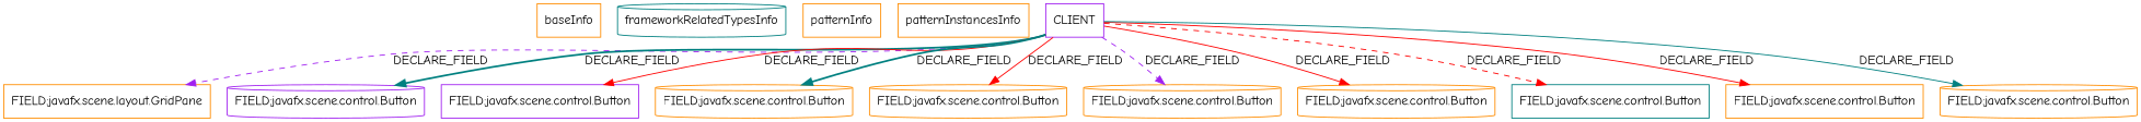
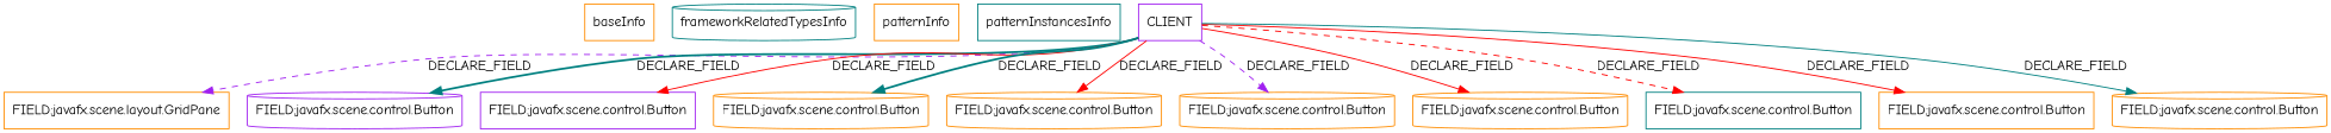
  digraph {
    fontname="Comic Neue"
    node [color=darkorange fontname="Comic Neue" shape=box isFrameworkType=false vertexType=FIELD_DECLARATION]
    edge [color=red fontname="Comic Neue" style=solid]
    baseInfo [category=pattern graphId=1494 isAnonymous=false possibleRelation=false isFrameworkType="" vertexType=""]
    frameworkRelatedTypesInfo [color=teal shape=cylinder isFrameworkType="" vertexType=""]
    patternInfo [frequency=2.0 patternRootClient=0 isFrameworkType="" vertexType=""]
-   patternInstancesInfo [0="candybibby-Snake~/candybibby-Snake/Snake-master/src/graphicsJavaFX/Controller.java~Controller~2239" 1="weltensturm-milca~/weltensturm-milca/milca-master/src/milca/GUIController.java~GUIController~4745" isFrameworkType="" vertexType=""]
+   patternInstancesInfo [0="candybibby-Snake~/candybibby-Snake/Snake-master/src/graphicsJavaFX/Controller.java~Controller~2239" 1="weltensturm-milca~/weltensturm-milca/milca-master/src/milca/GUIController.java~GUIController~4745" color=teal isFrameworkType="" vertexType=""]
    n5 [label="FIELD:javafx.scene.layout.GridPane"]
    n6 [color=purple label=CLIENT vertexType=ROOT_CLIENT_CLASS_DECLARATION]
    n7 [color=purple label="FIELD:javafx.scene.control.Button" shape=cylinder]
    n8 [color=purple label="FIELD:javafx.scene.control.Button"]
    n9 [label="FIELD:javafx.scene.control.Button" shape=cylinder]
    n10 [label="FIELD:javafx.scene.control.Button" shape=cylinder]
    n11 [label="FIELD:javafx.scene.control.Button" shape=cylinder]
    n12 [label="FIELD:javafx.scene.control.Button" shape=cylinder]
    n13 [color=teal label="FIELD:javafx.scene.control.Button"]
    n14 [label="FIELD:javafx.scene.control.Button"]
    n15 [label="FIELD:javafx.scene.control.Button" shape=cylinder]
    n6 -> n5 [color=purple label=DECLARE_FIELD style=dashed]
    n6 -> n7 [color=teal label=DECLARE_FIELD style=bold]
    n6 -> n8 [label=DECLARE_FIELD]
    n6 -> n9 [color=teal label=DECLARE_FIELD style=bold]
    n6 -> n10 [label=DECLARE_FIELD]
    n6 -> n11 [color=purple label=DECLARE_FIELD style=dashed]
    n6 -> n12 [label=DECLARE_FIELD]
    n6 -> n13 [label=DECLARE_FIELD style=dashed]
    n6 -> n14 [label=DECLARE_FIELD]
    n6 -> n15 [color=teal label=DECLARE_FIELD]
  }
